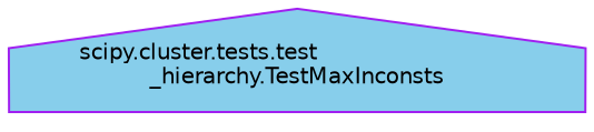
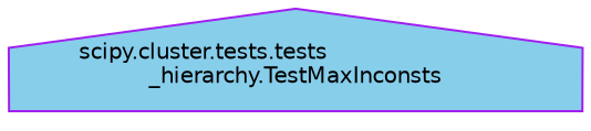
  digraph {
    rankdir=TB
-   n1 [color=purple fillcolor=skyblue fontname=Helvetica fontsize=10 height=0.2 label="scipy.cluster.tests.test\l_hierarchy.TestMaxInconsts" shape=house style=filled width=0.4]
+   n1 [color=purple fillcolor=skyblue fontname=Helvetica fontsize=10 height=0.2 label="scipy.cluster.tests.tests\l_hierarchy.TestMaxInconsts" shape=house style=filled width=0.4]
  }
